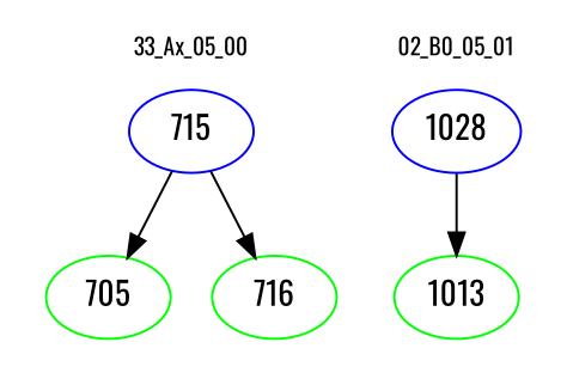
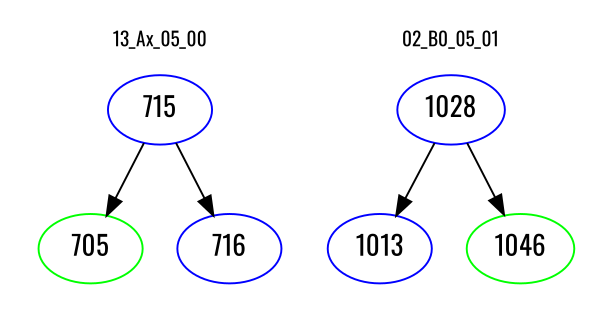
  digraph {
    fontname=Oswald
    node [color=blue fontname=Oswald]
    edge [color=black fontname=Oswald]
    n1 [label=715]
    n2 [color=green label=705]
-   n3 [color=green label=716]
+   n3 [label=716]
    n4 [label=1028]
-   n5 [color=green label=1013]
+   n5 [label=1013]
+   n6 [color=green label=1046]
    subgraph cluster_1 {
      color=white
      fontsize=10
-     label="33_Ax_05_00"
+     label="13_Ax_05_00"
      n1
      n2
      n3
    }
    subgraph cluster_2 {
      color=white
      fontsize=10
      label="02_B0_05_01"
      n4
      n5
+     n6
    }
    n1 -> n2
    n1 -> n3
    n4 -> n5
+   n4 -> n6
  }
